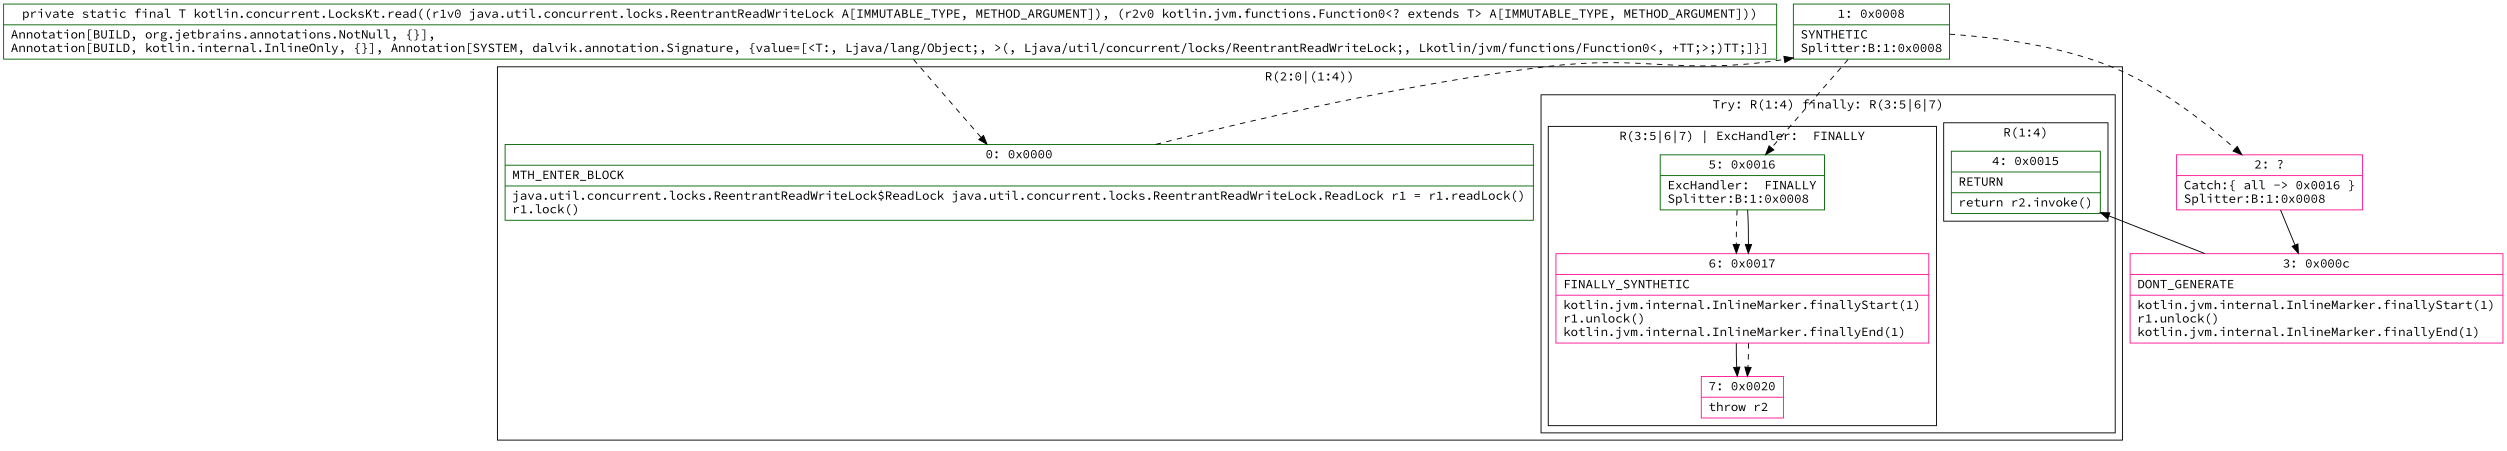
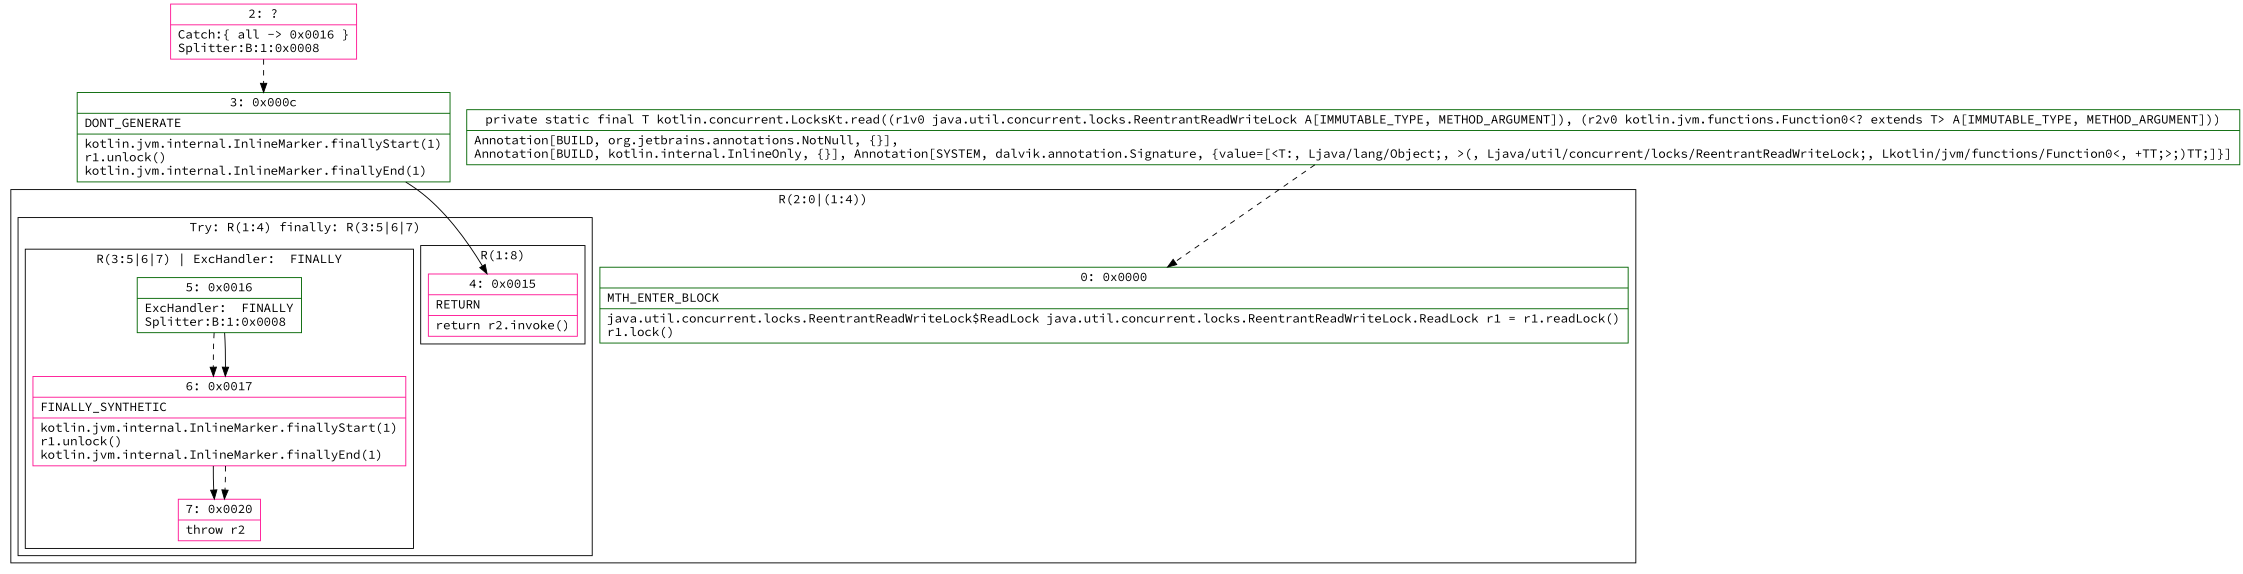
  digraph {
    fontname="Source Code Pro"
    node [color=darkgreen fontname="Source Code Pro" shape=record]
    edge [fontname="Source Code Pro" style=dashed]
-   n1 [label="{4\:\ 0x0015|RETURN\l|return r2.invoke()\l}"]
+   n1 [color=deeppink label="{4\:\ 0x0015|RETURN\l|return r2.invoke()\l}"]
    n2 [label="{5\:\ 0x0016|ExcHandler:  FINALLY\lSplitter:B:1:0x0008\l}"]
    n3 [color=deeppink label="{6\:\ 0x0017|FINALLY_SYNTHETIC\l|kotlin.jvm.internal.InlineMarker.finallyStart(1)\lr1.unlock()\lkotlin.jvm.internal.InlineMarker.finallyEnd(1)\l}"]
    n4 [color=deeppink label="{7\:\ 0x0020|throw r2\l}"]
    n5 [label="{0\:\ 0x0000|MTH_ENTER_BLOCK\l|java.util.concurrent.locks.ReentrantReadWriteLock$ReadLock java.util.concurrent.locks.ReentrantReadWriteLock.ReadLock r1 = r1.readLock()\lr1.lock()\l}"]
-   n6 [label="{1\:\ 0x0008|SYNTHETIC\lSplitter:B:1:0x0008\l}"]
    n7 [color=deeppink label="{2\:\ ?|Catch:\{ all \-\> 0x0016 \}\lSplitter:B:1:0x0008\l}"]
-   n8 [color=deeppink label="{3\:\ 0x000c|DONT_GENERATE\l|kotlin.jvm.internal.InlineMarker.finallyStart(1)\lr1.unlock()\lkotlin.jvm.internal.InlineMarker.finallyEnd(1)\l}"]
+   n8 [label="{3\:\ 0x000c|DONT_GENERATE\l|kotlin.jvm.internal.InlineMarker.finallyStart(1)\lr1.unlock()\lkotlin.jvm.internal.InlineMarker.finallyEnd(1)\l}"]
    n9 [label="{private static final T kotlin.concurrent.LocksKt.read((r1v0 java.util.concurrent.locks.ReentrantReadWriteLock A[IMMUTABLE_TYPE, METHOD_ARGUMENT]), (r2v0 kotlin.jvm.functions.Function0\<? extends T\> A[IMMUTABLE_TYPE, METHOD_ARGUMENT]))  | Annotation[BUILD, org.jetbrains.annotations.NotNull, \{\}], \lAnnotation[BUILD, kotlin.internal.InlineOnly, \{\}], Annotation[SYSTEM, dalvik.annotation.Signature, \{value=[\<T:, Ljava\/lang\/Object;, \>(, Ljava\/util\/concurrent\/locks\/ReentrantReadWriteLock;, Lkotlin\/jvm\/functions\/Function0\<, +TT;\>;)TT;]\}]\l}"]
    subgraph cluster_1 {
      label="R(2:0|(1:4))"
      n5
      subgraph cluster_2 {
        label="Try: R(1:4) finally: R(3:5|6|7)"
        subgraph cluster_3 {
-         label="R(1:4)"
+         label="R(1:8)"
          n1
        }
        subgraph cluster_4 {
          label="R(3:5|6|7) | ExcHandler:  FINALLY\l"
          n2
          n3
          n4
        }
      }
    }
    subgraph cluster_5 {
      label="R(3:5|6|7) | ExcHandler:  FINALLY\l"
    }
    n2 -> n3
    n2 -> n3 [style=solid]
    n3 -> n4 [style=solid]
    n3 -> n4
-   n5 -> n6
-   n6 -> n2
-   n6 -> n7
-   n7 -> n8 [style=solid]
+   n7 -> n8
    n8 -> n1 [style=solid]
    n9 -> n5
  }
